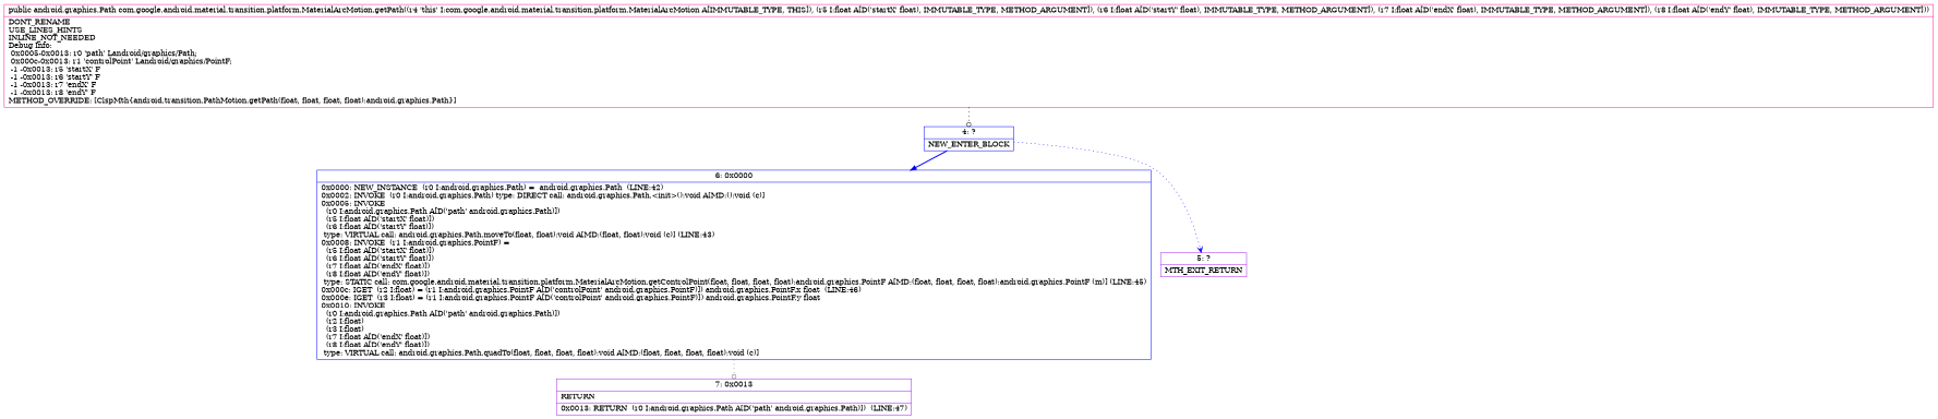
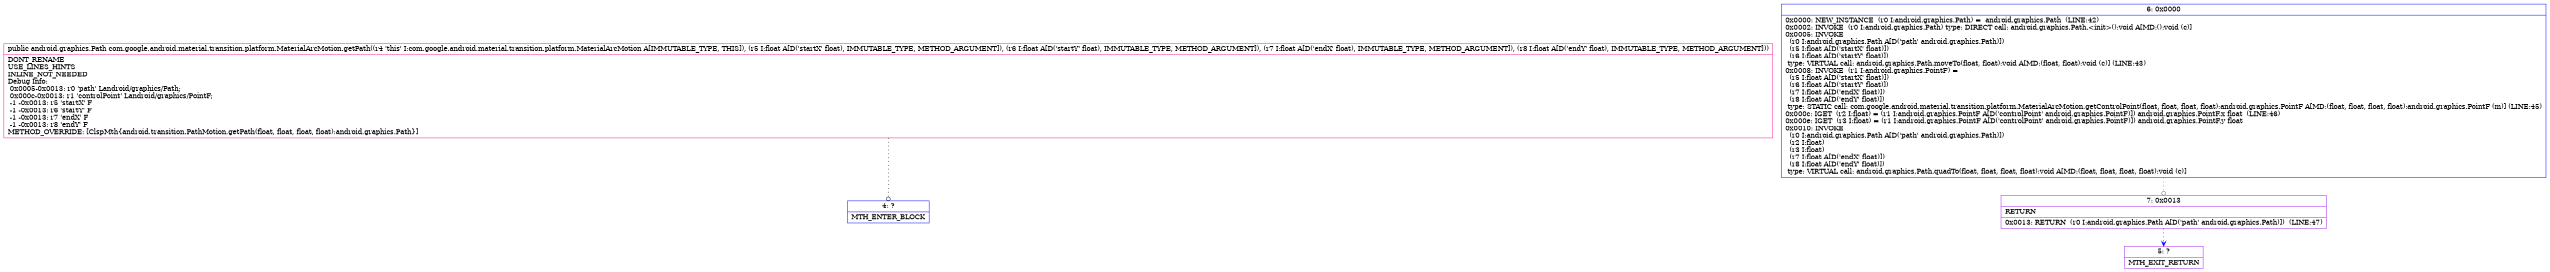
  digraph {
    node [color=blue shape=record]
    edge [arrowhead=odot color=blue style=dotted]
-   n1 [label="{4\:\ ?|NEW_ENTER_BLOCK\l}"]
+   n1 [label="{4\:\ ?|MTH_ENTER_BLOCK\l}"]
    n2 [label="{6\:\ 0x0000|0x0000: NEW_INSTANCE  (r0 I:android.graphics.Path) =  android.graphics.Path  (LINE:42)\l0x0002: INVOKE  (r0 I:android.graphics.Path) type: DIRECT call: android.graphics.Path.\<init\>():void A[MD:():void (c)]\l0x0005: INVOKE  \l  (r0 I:android.graphics.Path A[D('path' android.graphics.Path)])\l  (r5 I:float A[D('startX' float)])\l  (r6 I:float A[D('startY' float)])\l type: VIRTUAL call: android.graphics.Path.moveTo(float, float):void A[MD:(float, float):void (c)] (LINE:43)\l0x0008: INVOKE  (r1 I:android.graphics.PointF) = \l  (r5 I:float A[D('startX' float)])\l  (r6 I:float A[D('startY' float)])\l  (r7 I:float A[D('endX' float)])\l  (r8 I:float A[D('endY' float)])\l type: STATIC call: com.google.android.material.transition.platform.MaterialArcMotion.getControlPoint(float, float, float, float):android.graphics.PointF A[MD:(float, float, float, float):android.graphics.PointF (m)] (LINE:45)\l0x000c: IGET  (r2 I:float) = (r1 I:android.graphics.PointF A[D('controlPoint' android.graphics.PointF)]) android.graphics.PointF.x float  (LINE:46)\l0x000e: IGET  (r3 I:float) = (r1 I:android.graphics.PointF A[D('controlPoint' android.graphics.PointF)]) android.graphics.PointF.y float \l0x0010: INVOKE  \l  (r0 I:android.graphics.Path A[D('path' android.graphics.Path)])\l  (r2 I:float)\l  (r3 I:float)\l  (r7 I:float A[D('endX' float)])\l  (r8 I:float A[D('endY' float)])\l type: VIRTUAL call: android.graphics.Path.quadTo(float, float, float, float):void A[MD:(float, float, float, float):void (c)]\l}"]
    n3 [color=purple label="{7\:\ 0x0013|RETURN\l|0x0013: RETURN  (r0 I:android.graphics.Path A[D('path' android.graphics.Path)])  (LINE:47)\l}"]
    n4 [color=purple label="{5\:\ ?|MTH_EXIT_RETURN\l}"]
    n5 [color=deeppink label="{public android.graphics.Path com.google.android.material.transition.platform.MaterialArcMotion.getPath((r4 'this' I:com.google.android.material.transition.platform.MaterialArcMotion A[IMMUTABLE_TYPE, THIS]), (r5 I:float A[D('startX' float), IMMUTABLE_TYPE, METHOD_ARGUMENT]), (r6 I:float A[D('startY' float), IMMUTABLE_TYPE, METHOD_ARGUMENT]), (r7 I:float A[D('endX' float), IMMUTABLE_TYPE, METHOD_ARGUMENT]), (r8 I:float A[D('endY' float), IMMUTABLE_TYPE, METHOD_ARGUMENT]))  | DONT_RENAME\lUSE_LINES_HINTS\lINLINE_NOT_NEEDED\lDebug Info:\l  0x0005\-0x0013: r0 'path' Landroid\/graphics\/Path;\l  0x000c\-0x0013: r1 'controlPoint' Landroid\/graphics\/PointF;\l  \-1 \-0x0013: r5 'startX' F\l  \-1 \-0x0013: r6 'startY' F\l  \-1 \-0x0013: r7 'endX' F\l  \-1 \-0x0013: r8 'endY' F\lMETHOD_OVERRIDE: [ClspMth\{android.transition.PathMotion.getPath(float, float, float, float):android.graphics.Path\}]\l}"]
-   n1 -> n2 [arrowhead=normal style=bold]
    n2 -> n3 [color=gray40]
-   n1 -> n4 [arrowhead=vee]
+   n3 -> n4 [arrowhead=vee]
    n5 -> n1 [color=black]
  }
